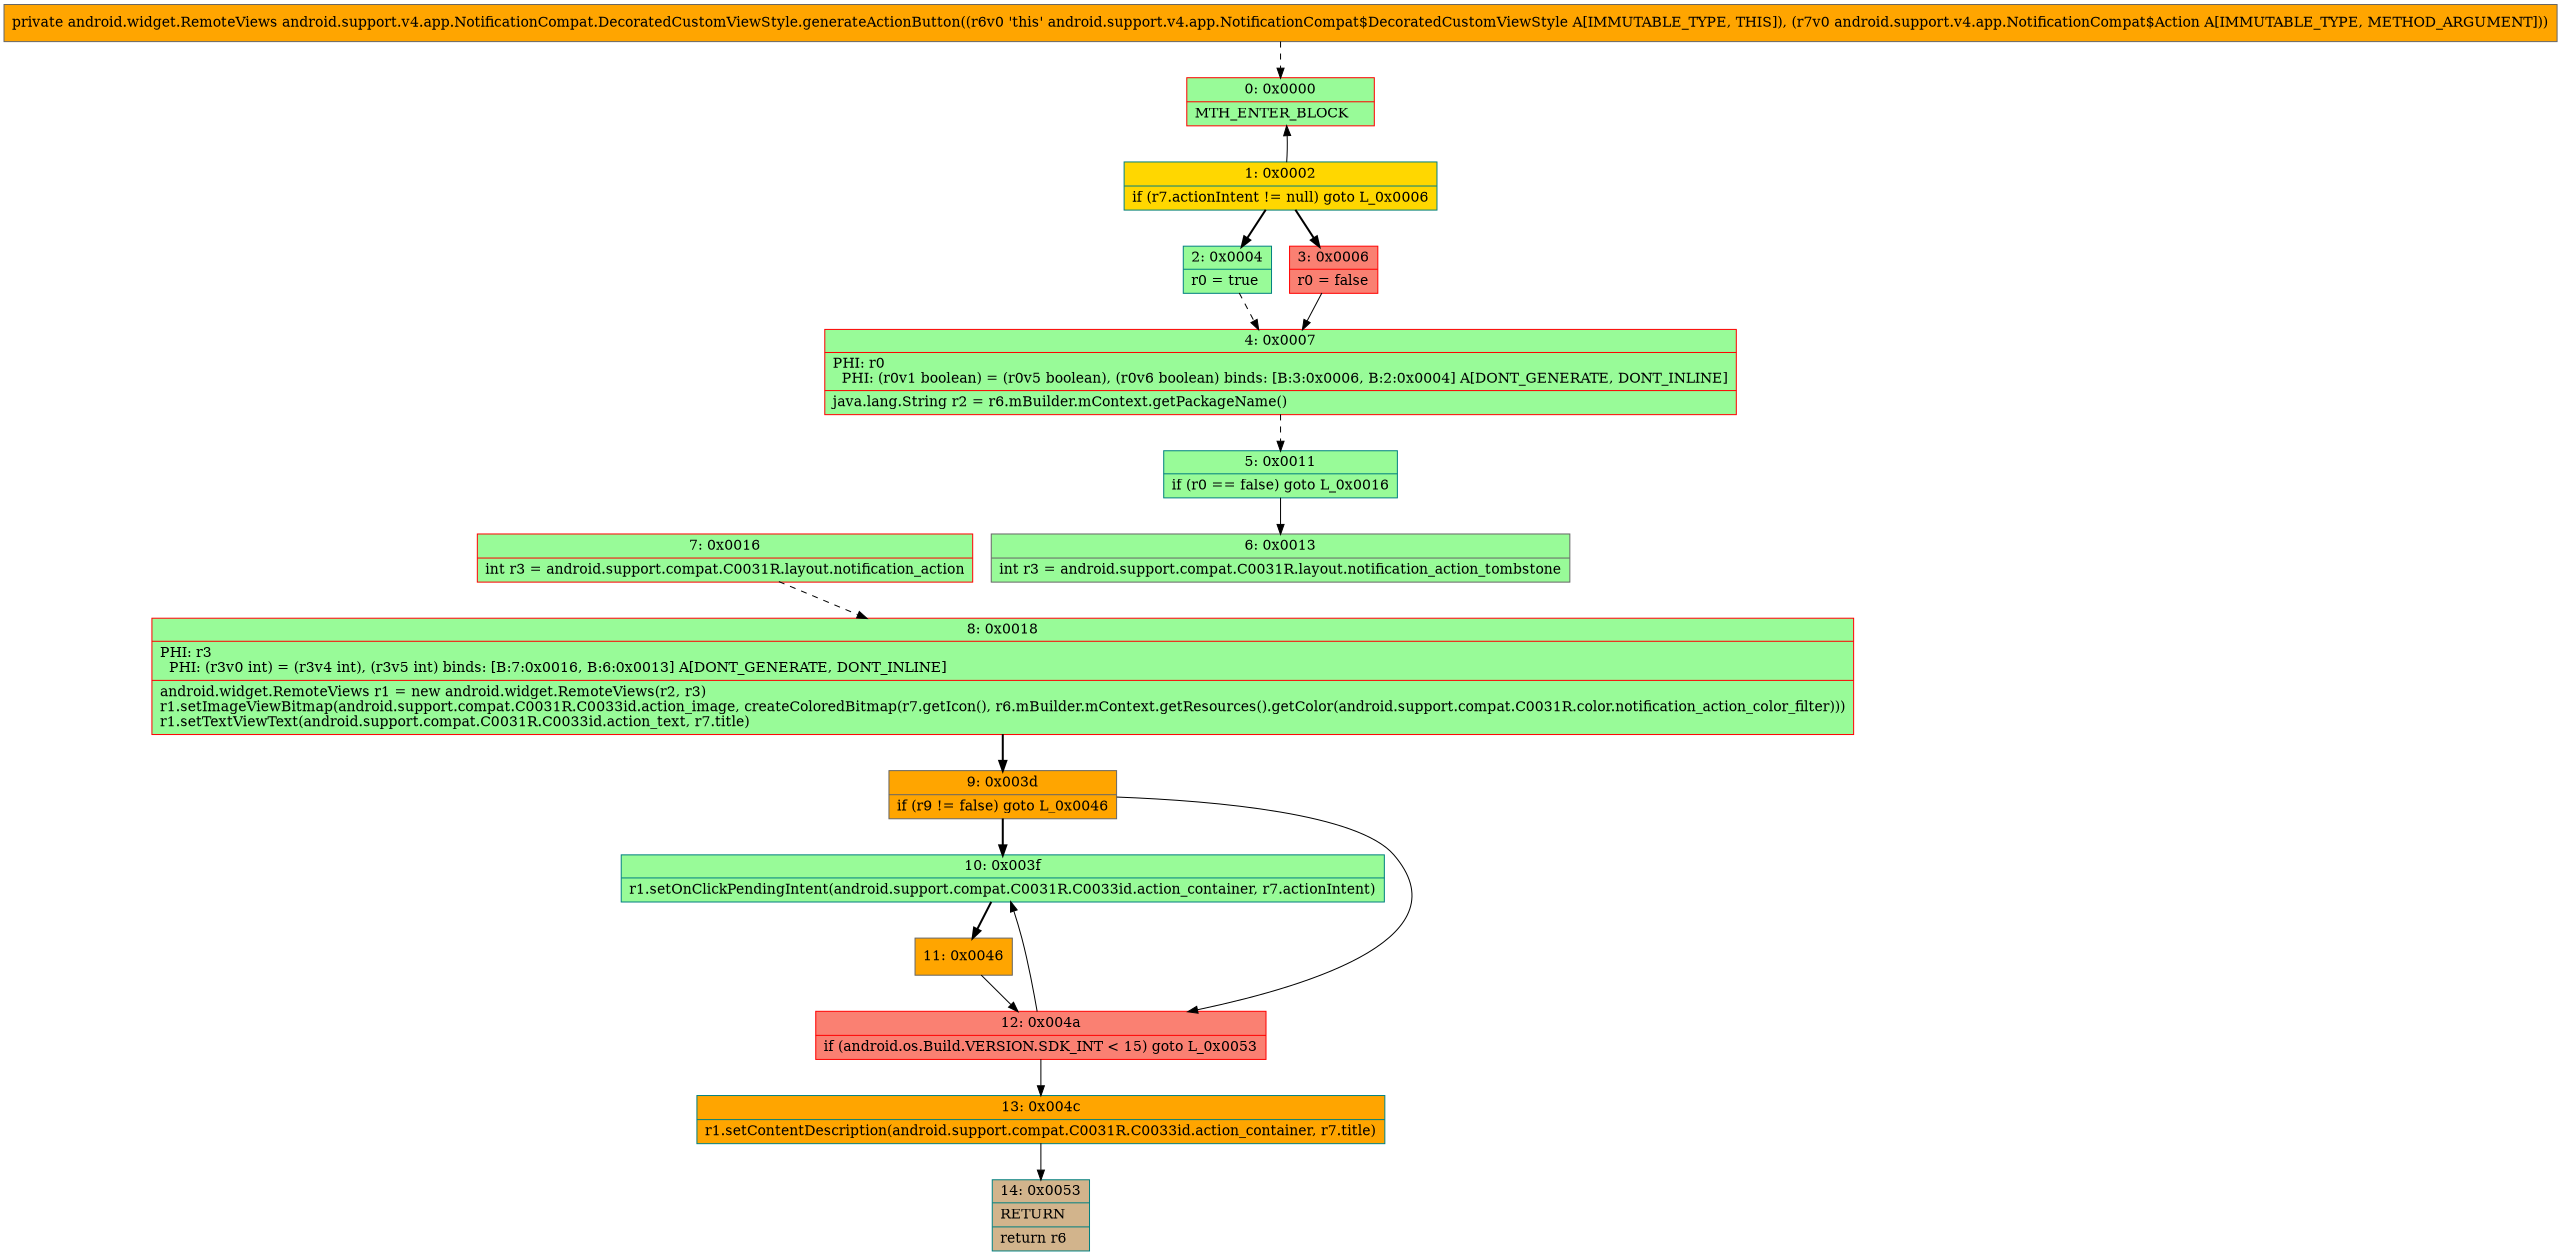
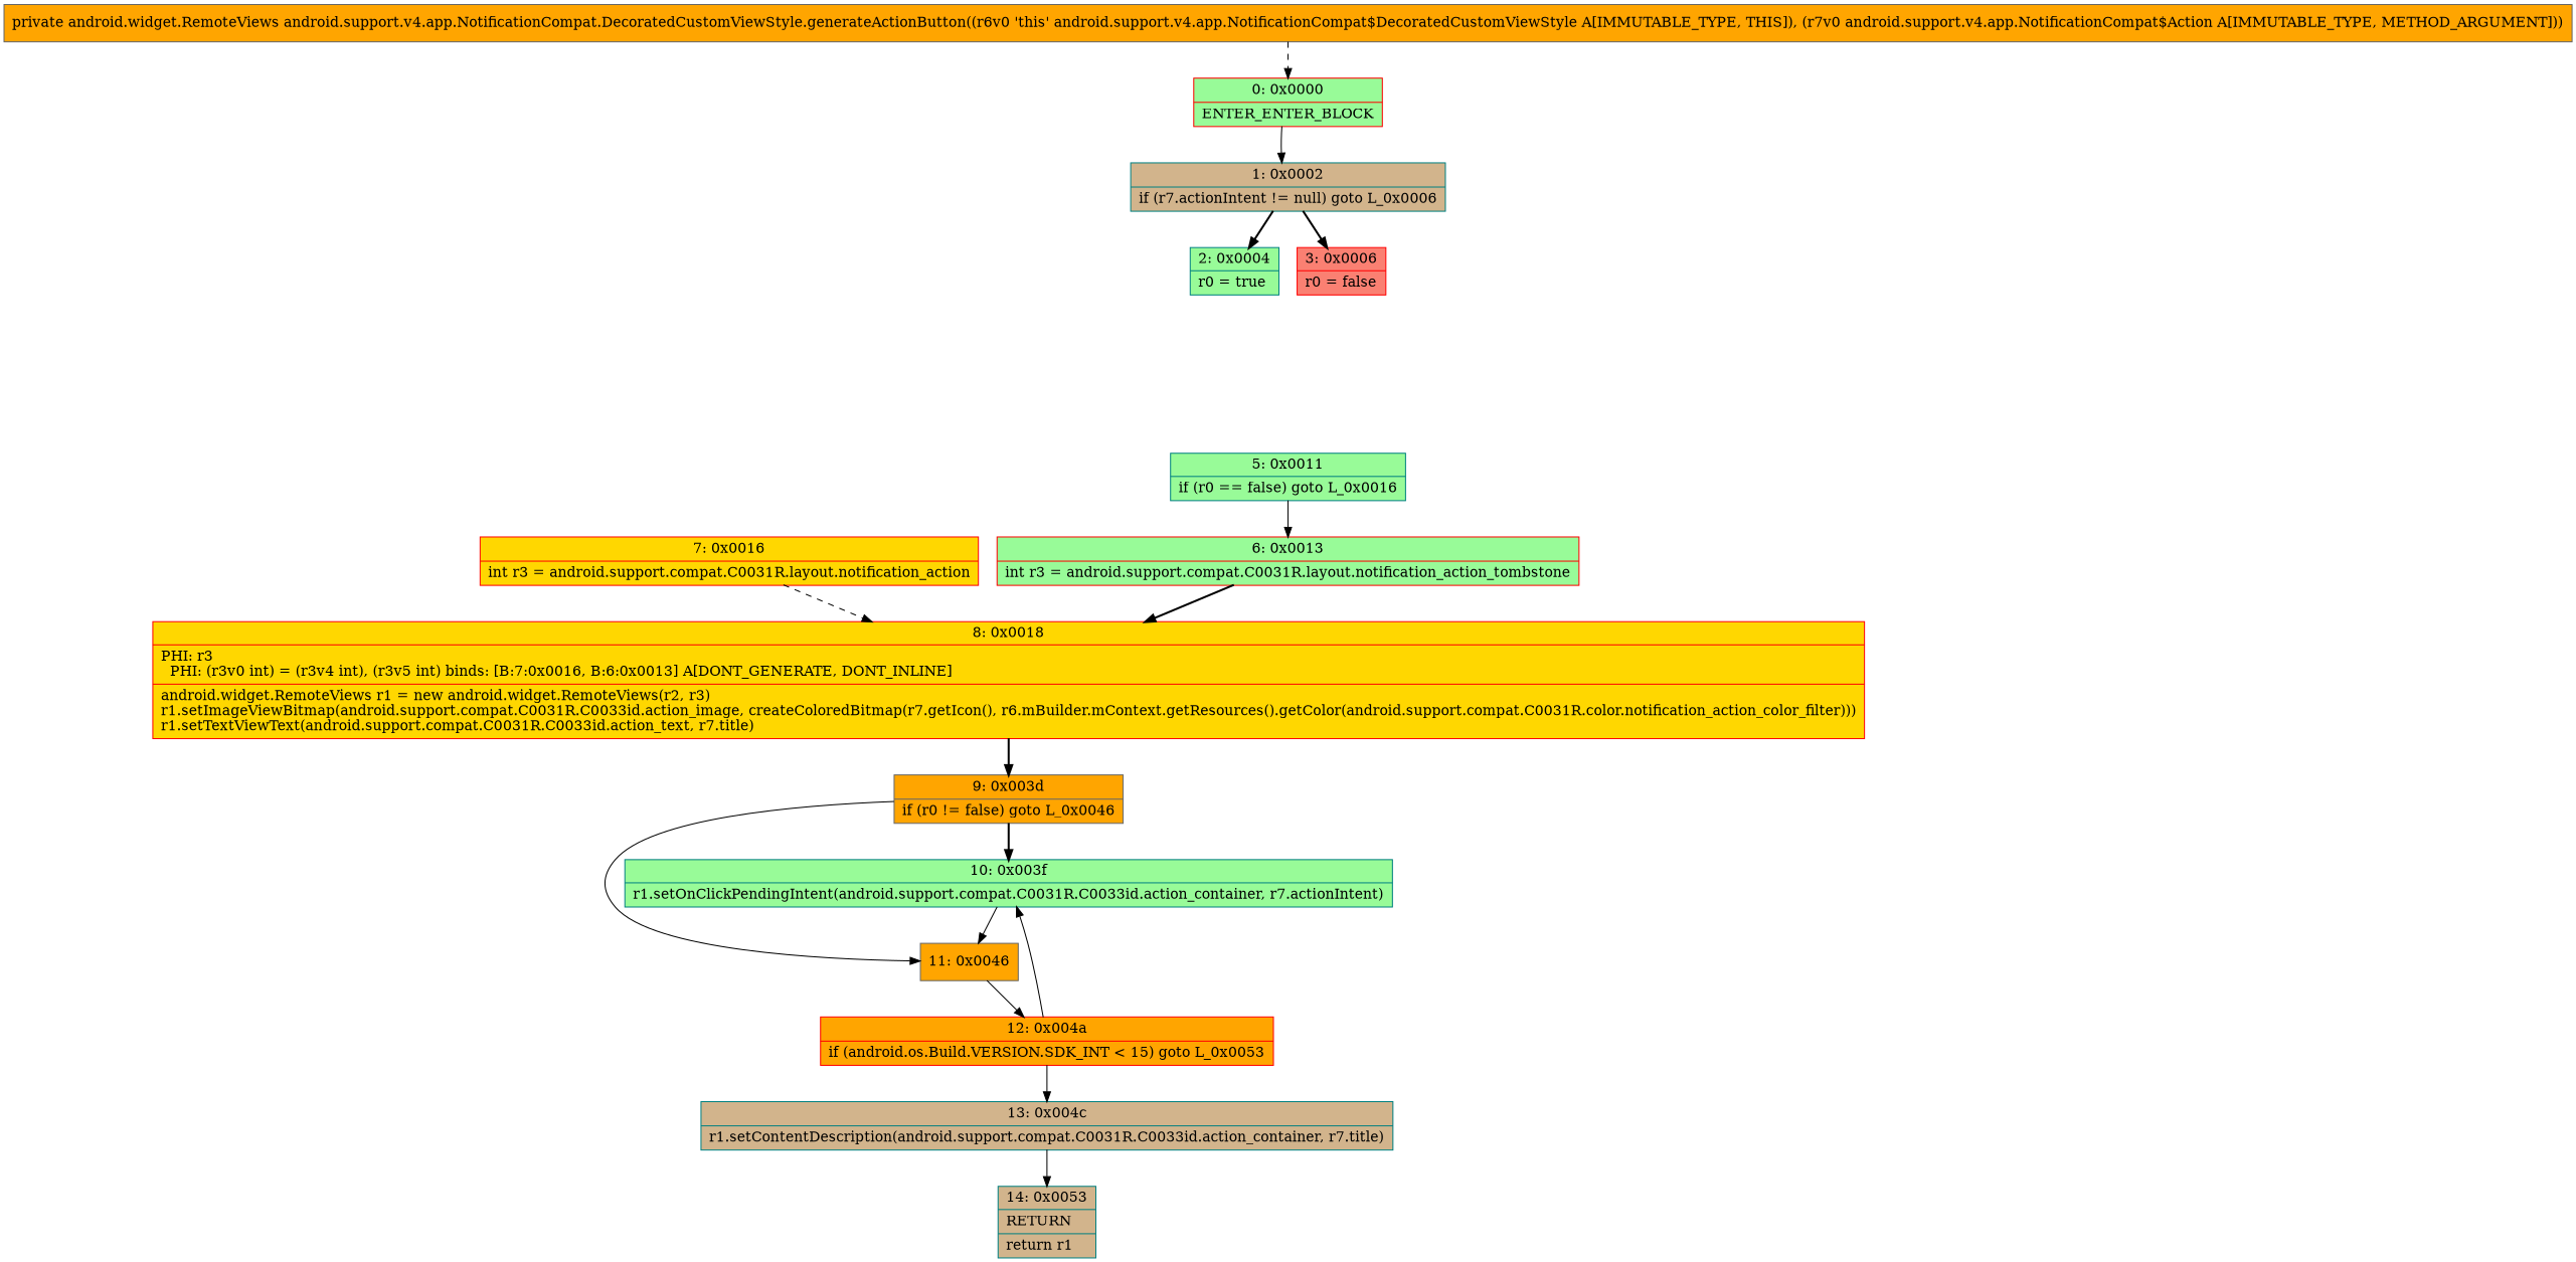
  digraph {
    node [color=red fillcolor=palegreen shape=record style=filled]
    edge [style=solid]
-   n1 [label="{0\:\ 0x0000|MTH_ENTER_BLOCK\l}"]
-   n2 [color=teal fillcolor=gold label="{1\:\ 0x0002|if (r7.actionIntent != null) goto L_0x0006\l}"]
+   n1 [label="{0\:\ 0x0000|ENTER_ENTER_BLOCK\l}"]
+   n2 [color=teal fillcolor=tan label="{1\:\ 0x0002|if (r7.actionIntent != null) goto L_0x0006\l}"]
    n3 [color=teal label="{2\:\ 0x0004|r0 = true\l}"]
    n4 [fillcolor=salmon label="{3\:\ 0x0006|r0 = false\l}"]
-   n5 [label="{4\:\ 0x0007|PHI: r0 \l  PHI: (r0v1 boolean) = (r0v5 boolean), (r0v6 boolean) binds: [B:3:0x0006, B:2:0x0004] A[DONT_GENERATE, DONT_INLINE]\l|java.lang.String r2 = r6.mBuilder.mContext.getPackageName()\l}"]
    n6 [color=teal label="{5\:\ 0x0011|if (r0 == false) goto L_0x0016\l}"]
-   n7 [color=gray40 label="{6\:\ 0x0013|int r3 = android.support.compat.C0031R.layout.notification_action_tombstone\l}"]
-   n8 [label="{8\:\ 0x0018|PHI: r3 \l  PHI: (r3v0 int) = (r3v4 int), (r3v5 int) binds: [B:7:0x0016, B:6:0x0013] A[DONT_GENERATE, DONT_INLINE]\l|android.widget.RemoteViews r1 = new android.widget.RemoteViews(r2, r3)\lr1.setImageViewBitmap(android.support.compat.C0031R.C0033id.action_image, createColoredBitmap(r7.getIcon(), r6.mBuilder.mContext.getResources().getColor(android.support.compat.C0031R.color.notification_action_color_filter)))\lr1.setTextViewText(android.support.compat.C0031R.C0033id.action_text, r7.title)\l}"]
-   n9 [label="{7\:\ 0x0016|int r3 = android.support.compat.C0031R.layout.notification_action\l}"]
-   n10 [color=gray40 fillcolor=orange label="{9\:\ 0x003d|if (r9 != false) goto L_0x0046\l}"]
+   n7 [label="{6\:\ 0x0013|int r3 = android.support.compat.C0031R.layout.notification_action_tombstone\l}"]
+   n8 [fillcolor=gold label="{8\:\ 0x0018|PHI: r3 \l  PHI: (r3v0 int) = (r3v4 int), (r3v5 int) binds: [B:7:0x0016, B:6:0x0013] A[DONT_GENERATE, DONT_INLINE]\l|android.widget.RemoteViews r1 = new android.widget.RemoteViews(r2, r3)\lr1.setImageViewBitmap(android.support.compat.C0031R.C0033id.action_image, createColoredBitmap(r7.getIcon(), r6.mBuilder.mContext.getResources().getColor(android.support.compat.C0031R.color.notification_action_color_filter)))\lr1.setTextViewText(android.support.compat.C0031R.C0033id.action_text, r7.title)\l}"]
+   n9 [fillcolor=gold label="{7\:\ 0x0016|int r3 = android.support.compat.C0031R.layout.notification_action\l}"]
+   n10 [color=gray40 fillcolor=orange label="{9\:\ 0x003d|if (r0 != false) goto L_0x0046\l}"]
    n11 [color=teal label="{10\:\ 0x003f|r1.setOnClickPendingIntent(android.support.compat.C0031R.C0033id.action_container, r7.actionIntent)\l}"]
    n12 [color=gray40 fillcolor=orange label="{11\:\ 0x0046}"]
-   n13 [fillcolor=salmon label="{12\:\ 0x004a|if (android.os.Build.VERSION.SDK_INT \< 15) goto L_0x0053\l}"]
-   n14 [color=teal fillcolor=orange label="{13\:\ 0x004c|r1.setContentDescription(android.support.compat.C0031R.C0033id.action_container, r7.title)\l}"]
-   n15 [color=teal fillcolor=tan label="{14\:\ 0x0053|RETURN\l|return r6\l}"]
+   n13 [fillcolor=orange label="{12\:\ 0x004a|if (android.os.Build.VERSION.SDK_INT \< 15) goto L_0x0053\l}"]
+   n14 [color=teal fillcolor=tan label="{13\:\ 0x004c|r1.setContentDescription(android.support.compat.C0031R.C0033id.action_container, r7.title)\l}"]
+   n15 [color=teal fillcolor=tan label="{14\:\ 0x0053|RETURN\l|return r1\l}"]
    n16 [color=gray40 fillcolor=orange label="{private android.widget.RemoteViews android.support.v4.app.NotificationCompat.DecoratedCustomViewStyle.generateActionButton((r6v0 'this' android.support.v4.app.NotificationCompat$DecoratedCustomViewStyle A[IMMUTABLE_TYPE, THIS]), (r7v0 android.support.v4.app.NotificationCompat$Action A[IMMUTABLE_TYPE, METHOD_ARGUMENT])) }"]
-   n2 -> n1
+   n1 -> n2
    n2 -> n3 [style=bold]
    n2 -> n4 [style=bold]
-   n3 -> n5 [style=dashed]
-   n4 -> n5
-   n5 -> n6 [style=dashed]
    n6 -> n7
+   n7 -> n8 [style=bold]
    n8 -> n10 [style=bold]
    n9 -> n8 [style=dashed]
    n10 -> n11 [style=bold]
-   n10 -> n13
-   n11 -> n12 [style=bold]
+   n10 -> n12
+   n11 -> n12
    n12 -> n13
    n13 -> n11
    n13 -> n14
    n14 -> n15
    n16 -> n1 [style=dashed]
  }
